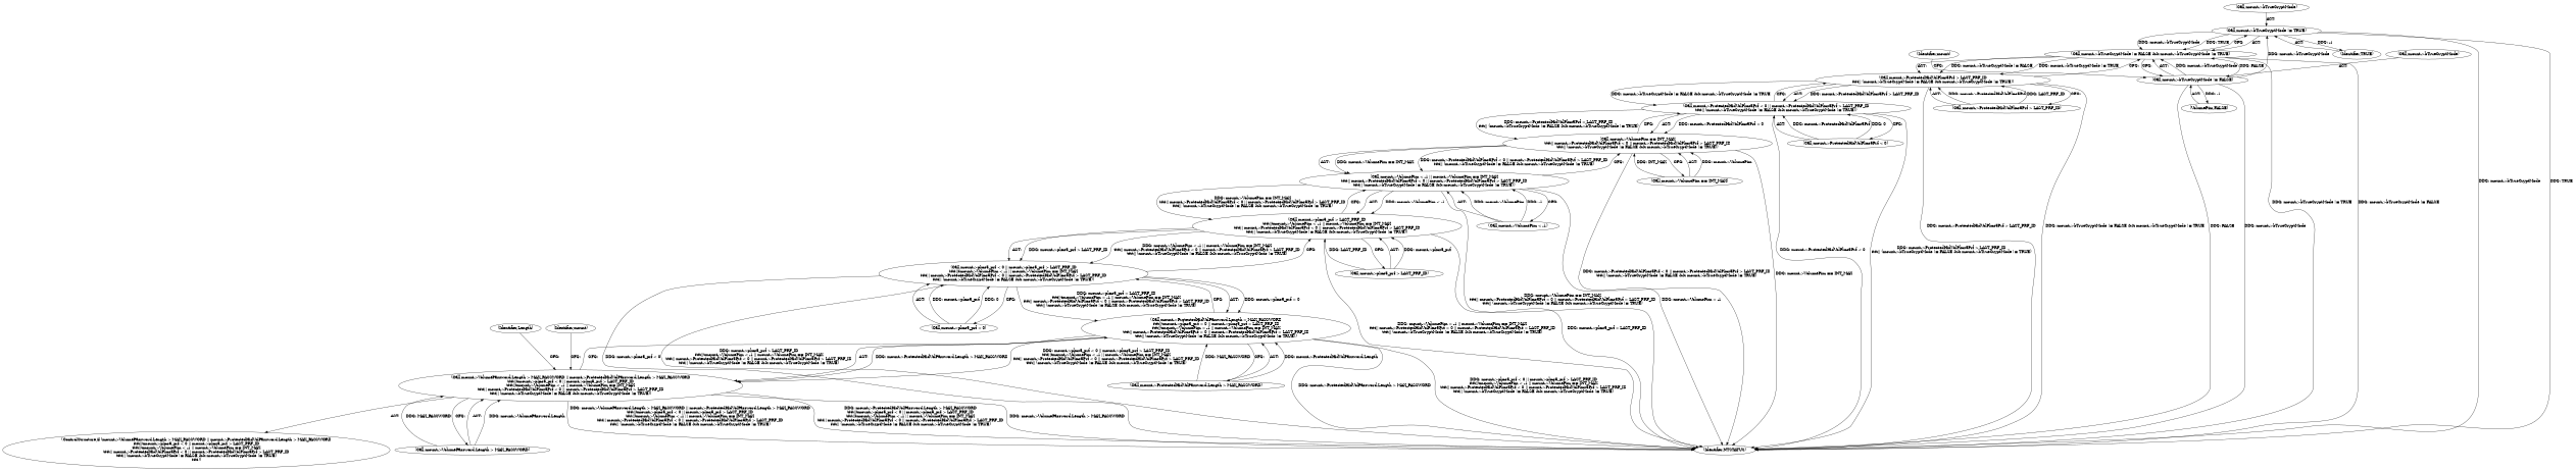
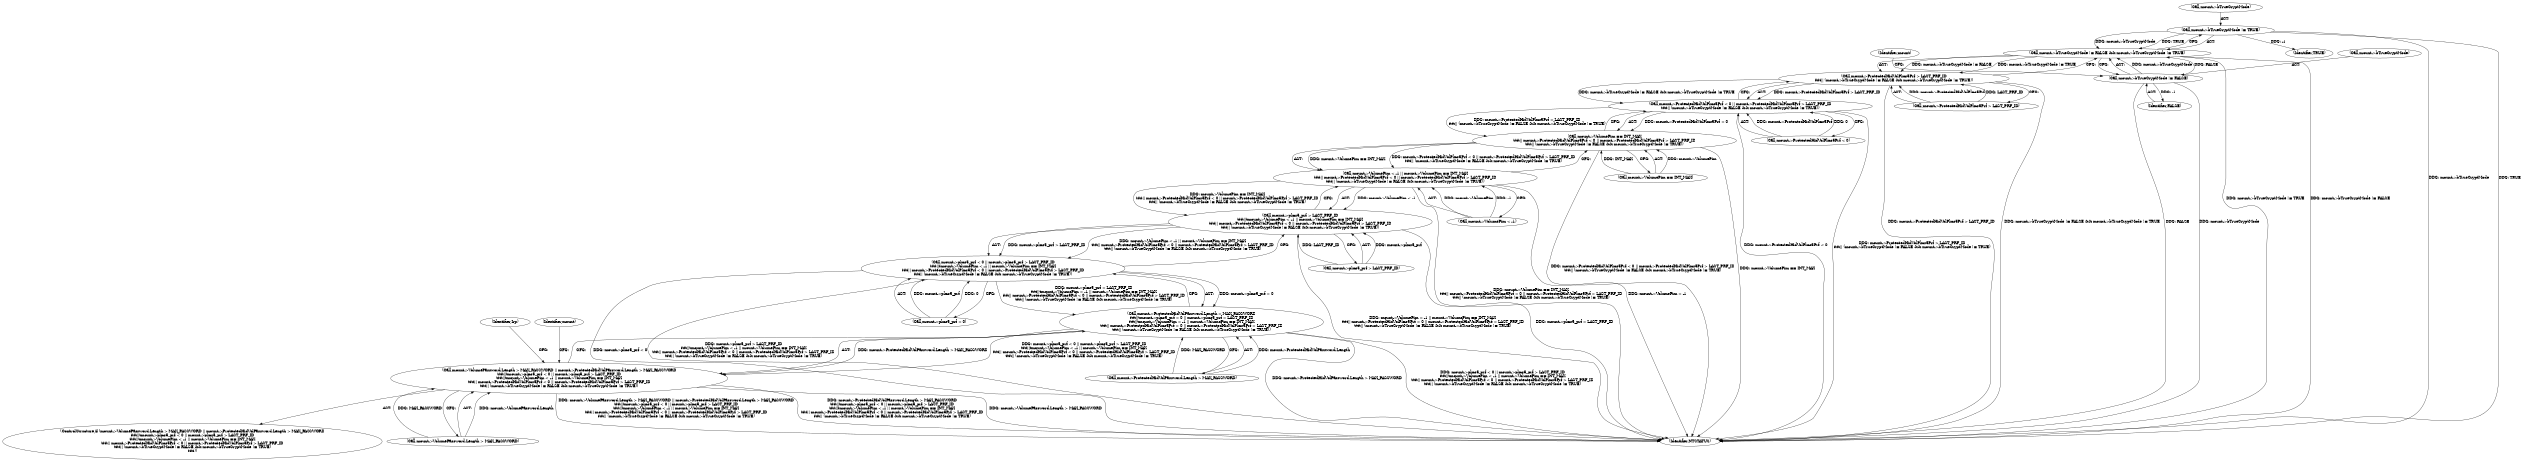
  digraph {
    n1 [label="(Call,mount->bTrueCryptMode != TRUE)"]
    n2 [label="(Call,mount->bTrueCryptMode != FALSE && mount->bTrueCryptMode != TRUE)"]
    n3 [label="(Identifier,TRUE)"]
    n4 [label="(Identifier,NTSTATUS)"]
    n5 [label="(Call,mount->bTrueCryptMode != FALSE)"]
    n6 [label="(Call,mount->ProtectedHidVolPkcs5Prf > LAST_PRF_ID\n\t\t\t\t|| (mount->bTrueCryptMode != FALSE && mount->bTrueCryptMode != TRUE))"]
-   n7 [label="(VolumePim,FALSE)"]
+   n7 [label="(Identifier,FALSE)"]
    n8 [label="(Call,mount->ProtectedHidVolPkcs5Prf < 0 || mount->ProtectedHidVolPkcs5Prf > LAST_PRF_ID\n\t\t\t\t|| (mount->bTrueCryptMode != FALSE && mount->bTrueCryptMode != TRUE))"]
    n9 [label="(Call,mount->ProtectedHidVolPkcs5Prf > LAST_PRF_ID)"]
    n10 [label="(Call,mount->VolumePim == INT_MAX\n\t\t\t\t|| mount->ProtectedHidVolPkcs5Prf < 0 || mount->ProtectedHidVolPkcs5Prf > LAST_PRF_ID\n\t\t\t\t|| (mount->bTrueCryptMode != FALSE && mount->bTrueCryptMode != TRUE))"]
    n11 [label="(Call,mount->ProtectedHidVolPkcs5Prf < 0)"]
    n12 [label="(Call,mount->VolumePim < -1 || mount->VolumePim == INT_MAX\n\t\t\t\t|| mount->ProtectedHidVolPkcs5Prf < 0 || mount->ProtectedHidVolPkcs5Prf > LAST_PRF_ID\n\t\t\t\t|| (mount->bTrueCryptMode != FALSE && mount->bTrueCryptMode != TRUE))"]
    n13 [label="(Call,mount->VolumePim == INT_MAX)"]
    n14 [label="(Call,mount->pkcs5_prf > LAST_PRF_ID\n\t\t\t\t||\tmount->VolumePim < -1 || mount->VolumePim == INT_MAX\n\t\t\t\t|| mount->ProtectedHidVolPkcs5Prf < 0 || mount->ProtectedHidVolPkcs5Prf > LAST_PRF_ID\n\t\t\t\t|| (mount->bTrueCryptMode != FALSE && mount->bTrueCryptMode != TRUE))"]
    n15 [label="(Call,mount->VolumePim < -1)"]
    n16 [label="(Call,mount->pkcs5_prf < 0 || mount->pkcs5_prf > LAST_PRF_ID\n\t\t\t\t||\tmount->VolumePim < -1 || mount->VolumePim == INT_MAX\n\t\t\t\t|| mount->ProtectedHidVolPkcs5Prf < 0 || mount->ProtectedHidVolPkcs5Prf > LAST_PRF_ID\n\t\t\t\t|| (mount->bTrueCryptMode != FALSE && mount->bTrueCryptMode != TRUE))"]
    n17 [label="(Call,mount->pkcs5_prf > LAST_PRF_ID)"]
    n18 [label="(Call,mount->ProtectedHidVolPassword.Length > MAX_PASSWORD\n\t\t\t\t||\tmount->pkcs5_prf < 0 || mount->pkcs5_prf > LAST_PRF_ID\n\t\t\t\t||\tmount->VolumePim < -1 || mount->VolumePim == INT_MAX\n\t\t\t\t|| mount->ProtectedHidVolPkcs5Prf < 0 || mount->ProtectedHidVolPkcs5Prf > LAST_PRF_ID\n\t\t\t\t|| (mount->bTrueCryptMode != FALSE && mount->bTrueCryptMode != TRUE))"]
    n19 [label="(Call,mount->pkcs5_prf < 0)"]
    n20 [label="(Call,mount->VolumePassword.Length > MAX_PASSWORD || mount->ProtectedHidVolPassword.Length > MAX_PASSWORD\n\t\t\t\t||\tmount->pkcs5_prf < 0 || mount->pkcs5_prf > LAST_PRF_ID\n\t\t\t\t||\tmount->VolumePim < -1 || mount->VolumePim == INT_MAX\n\t\t\t\t|| mount->ProtectedHidVolPkcs5Prf < 0 || mount->ProtectedHidVolPkcs5Prf > LAST_PRF_ID\n\t\t\t\t|| (mount->bTrueCryptMode != FALSE && mount->bTrueCryptMode != TRUE))"]
    n21 [label="(Call,mount->ProtectedHidVolPassword.Length > MAX_PASSWORD)"]
    n22 [label="(Call,mount->VolumePassword.Length > MAX_PASSWORD)"]
    n23 [label="(ControlStructure,if (mount->VolumePassword.Length > MAX_PASSWORD || mount->ProtectedHidVolPassword.Length > MAX_PASSWORD\n\t\t\t\t||\tmount->pkcs5_prf < 0 || mount->pkcs5_prf > LAST_PRF_ID\n\t\t\t\t||\tmount->VolumePim < -1 || mount->VolumePim == INT_MAX\n\t\t\t\t|| mount->ProtectedHidVolPkcs5Prf < 0 || mount->ProtectedHidVolPkcs5Prf > LAST_PRF_ID\n\t\t\t\t|| (mount->bTrueCryptMode != FALSE && mount->bTrueCryptMode != TRUE)\n\t\t\t\t))"]
    n24 [label="(Identifier,mount)"]
    n25 [label="(Identifier,mount)"]
-   n26 [label="(Identifier,Length)"]
+   n26 [label="(Identifier,Irp)"]
    n27 [label="(Call,mount->bTrueCryptMode)"]
    n28 [label="(Call,mount->bTrueCryptMode)"]
    n1 -> n2 [label="AST: "]
    n1 -> n2 [label="DDG: mount->bTrueCryptMode"]
    n1 -> n2 [label="DDG: TRUE"]
    n1 -> n3 [label="DDG: -1"]
    n1 -> n4 [label="DDG: mount->bTrueCryptMode"]
    n1 -> n4 [label="DDG: TRUE"]
    n2 -> n1 [label="CFG: "]
    n2 -> n4 [label="DDG: mount->bTrueCryptMode != TRUE"]
    n2 -> n4 [label="DDG: mount->bTrueCryptMode != FALSE"]
    n2 -> n5 [label="CFG: "]
    n2 -> n6 [label="AST: "]
    n2 -> n6 [label="DDG: mount->bTrueCryptMode != FALSE"]
    n2 -> n6 [label="DDG: mount->bTrueCryptMode != TRUE"]
-   n3 -> n1 [label="AST: "]
-   n5 -> n1 [label="DDG: mount->bTrueCryptMode"]
    n5 -> n2 [label="AST: "]
    n5 -> n2 [label="DDG: mount->bTrueCryptMode"]
    n5 -> n2 [label="DDG: FALSE"]
    n5 -> n4 [label="DDG: FALSE"]
    n5 -> n4 [label="DDG: mount->bTrueCryptMode"]
    n5 -> n7 [label="DDG: -1"]
    n6 -> n2 [label="CFG: "]
    n6 -> n4 [label="DDG: mount->ProtectedHidVolPkcs5Prf > LAST_PRF_ID"]
    n6 -> n4 [label="DDG: mount->bTrueCryptMode != FALSE && mount->bTrueCryptMode != TRUE"]
    n6 -> n8 [label="AST: "]
    n6 -> n8 [label="DDG: mount->ProtectedHidVolPkcs5Prf > LAST_PRF_ID"]
    n6 -> n8 [label="DDG: mount->bTrueCryptMode != FALSE && mount->bTrueCryptMode != TRUE"]
    n6 -> n9 [label="CFG: "]
    n7 -> n5 [label="AST: "]
    n8 -> n4 [label="DDG: mount->ProtectedHidVolPkcs5Prf < 0"]
    n8 -> n4 [label="DDG: mount->ProtectedHidVolPkcs5Prf > LAST_PRF_ID\n\t\t\t\t|| (mount->bTrueCryptMode != FALSE && mount->bTrueCryptMode != TRUE)"]
    n8 -> n6 [label="CFG: "]
    n8 -> n10 [label="AST: "]
    n8 -> n10 [label="DDG: mount->ProtectedHidVolPkcs5Prf < 0"]
    n8 -> n10 [label="DDG: mount->ProtectedHidVolPkcs5Prf > LAST_PRF_ID\n\t\t\t\t|| (mount->bTrueCryptMode != FALSE && mount->bTrueCryptMode != TRUE)"]
    n8 -> n11 [label="CFG: "]
    n9 -> n6 [label="AST: "]
    n9 -> n6 [label="DDG: mount->ProtectedHidVolPkcs5Prf"]
    n9 -> n6 [label="DDG: LAST_PRF_ID"]
    n10 -> n4 [label="DDG: mount->ProtectedHidVolPkcs5Prf < 0 || mount->ProtectedHidVolPkcs5Prf > LAST_PRF_ID\n\t\t\t\t|| (mount->bTrueCryptMode != FALSE && mount->bTrueCryptMode != TRUE)"]
    n10 -> n4 [label="DDG: mount->VolumePim == INT_MAX"]
    n10 -> n8 [label="CFG: "]
    n10 -> n12 [label="AST: "]
    n10 -> n12 [label="DDG: mount->VolumePim == INT_MAX"]
    n10 -> n12 [label="DDG: mount->ProtectedHidVolPkcs5Prf < 0 || mount->ProtectedHidVolPkcs5Prf > LAST_PRF_ID\n\t\t\t\t|| (mount->bTrueCryptMode != FALSE && mount->bTrueCryptMode != TRUE)"]
    n10 -> n13 [label="CFG: "]
    n11 -> n8 [label="AST: "]
    n11 -> n8 [label="DDG: mount->ProtectedHidVolPkcs5Prf"]
    n11 -> n8 [label="DDG: 0"]
    n12 -> n4 [label="DDG: mount->VolumePim == INT_MAX\n\t\t\t\t|| mount->ProtectedHidVolPkcs5Prf < 0 || mount->ProtectedHidVolPkcs5Prf > LAST_PRF_ID\n\t\t\t\t|| (mount->bTrueCryptMode != FALSE && mount->bTrueCryptMode != TRUE)"]
    n12 -> n4 [label="DDG: mount->VolumePim < -1"]
    n12 -> n10 [label="CFG: "]
    n12 -> n14 [label="AST: "]
    n12 -> n14 [label="DDG: mount->VolumePim < -1"]
    n12 -> n14 [label="DDG: mount->VolumePim == INT_MAX\n\t\t\t\t|| mount->ProtectedHidVolPkcs5Prf < 0 || mount->ProtectedHidVolPkcs5Prf > LAST_PRF_ID\n\t\t\t\t|| (mount->bTrueCryptMode != FALSE && mount->bTrueCryptMode != TRUE)"]
    n12 -> n15 [label="CFG: "]
    n13 -> n10 [label="AST: "]
    n13 -> n10 [label="DDG: mount->VolumePim"]
    n13 -> n10 [label="DDG: INT_MAX"]
    n14 -> n4 [label="DDG: mount->VolumePim < -1 || mount->VolumePim == INT_MAX\n\t\t\t\t|| mount->ProtectedHidVolPkcs5Prf < 0 || mount->ProtectedHidVolPkcs5Prf > LAST_PRF_ID\n\t\t\t\t|| (mount->bTrueCryptMode != FALSE && mount->bTrueCryptMode != TRUE)"]
    n14 -> n4 [label="DDG: mount->pkcs5_prf > LAST_PRF_ID"]
    n14 -> n12 [label="CFG: "]
    n14 -> n16 [label="AST: "]
    n14 -> n16 [label="DDG: mount->pkcs5_prf > LAST_PRF_ID"]
    n14 -> n16 [label="DDG: mount->VolumePim < -1 || mount->VolumePim == INT_MAX\n\t\t\t\t|| mount->ProtectedHidVolPkcs5Prf < 0 || mount->ProtectedHidVolPkcs5Prf > LAST_PRF_ID\n\t\t\t\t|| (mount->bTrueCryptMode != FALSE && mount->bTrueCryptMode != TRUE)"]
    n14 -> n17 [label="CFG: "]
    n15 -> n12 [label="AST: "]
    n15 -> n12 [label="DDG: mount->VolumePim"]
    n15 -> n12 [label="DDG: -1"]
    n16 -> n4 [label="DDG: mount->pkcs5_prf < 0"]
    n16 -> n4 [label="DDG: mount->pkcs5_prf > LAST_PRF_ID\n\t\t\t\t||\tmount->VolumePim < -1 || mount->VolumePim == INT_MAX\n\t\t\t\t|| mount->ProtectedHidVolPkcs5Prf < 0 || mount->ProtectedHidVolPkcs5Prf > LAST_PRF_ID\n\t\t\t\t|| (mount->bTrueCryptMode != FALSE && mount->bTrueCryptMode != TRUE)"]
    n16 -> n14 [label="CFG: "]
    n16 -> n18 [label="AST: "]
    n16 -> n18 [label="DDG: mount->pkcs5_prf < 0"]
    n16 -> n18 [label="DDG: mount->pkcs5_prf > LAST_PRF_ID\n\t\t\t\t||\tmount->VolumePim < -1 || mount->VolumePim == INT_MAX\n\t\t\t\t|| mount->ProtectedHidVolPkcs5Prf < 0 || mount->ProtectedHidVolPkcs5Prf > LAST_PRF_ID\n\t\t\t\t|| (mount->bTrueCryptMode != FALSE && mount->bTrueCryptMode != TRUE)"]
    n16 -> n19 [label="CFG: "]
    n17 -> n14 [label="AST: "]
    n17 -> n14 [label="DDG: mount->pkcs5_prf"]
    n17 -> n14 [label="DDG: LAST_PRF_ID"]
    n18 -> n4 [label="DDG: mount->ProtectedHidVolPassword.Length > MAX_PASSWORD"]
    n18 -> n4 [label="DDG: mount->pkcs5_prf < 0 || mount->pkcs5_prf > LAST_PRF_ID\n\t\t\t\t||\tmount->VolumePim < -1 || mount->VolumePim == INT_MAX\n\t\t\t\t|| mount->ProtectedHidVolPkcs5Prf < 0 || mount->ProtectedHidVolPkcs5Prf > LAST_PRF_ID\n\t\t\t\t|| (mount->bTrueCryptMode != FALSE && mount->bTrueCryptMode != TRUE)"]
    n18 -> n16 [label="CFG: "]
    n18 -> n20 [label="AST: "]
    n18 -> n20 [label="DDG: mount->ProtectedHidVolPassword.Length > MAX_PASSWORD"]
    n18 -> n20 [label="DDG: mount->pkcs5_prf < 0 || mount->pkcs5_prf > LAST_PRF_ID\n\t\t\t\t||\tmount->VolumePim < -1 || mount->VolumePim == INT_MAX\n\t\t\t\t|| mount->ProtectedHidVolPkcs5Prf < 0 || mount->ProtectedHidVolPkcs5Prf > LAST_PRF_ID\n\t\t\t\t|| (mount->bTrueCryptMode != FALSE && mount->bTrueCryptMode != TRUE)"]
    n18 -> n21 [label="CFG: "]
    n19 -> n16 [label="AST: "]
    n19 -> n16 [label="DDG: mount->pkcs5_prf"]
    n19 -> n16 [label="DDG: 0"]
    n20 -> n4 [label="DDG: mount->ProtectedHidVolPassword.Length > MAX_PASSWORD\n\t\t\t\t||\tmount->pkcs5_prf < 0 || mount->pkcs5_prf > LAST_PRF_ID\n\t\t\t\t||\tmount->VolumePim < -1 || mount->VolumePim == INT_MAX\n\t\t\t\t|| mount->ProtectedHidVolPkcs5Prf < 0 || mount->ProtectedHidVolPkcs5Prf > LAST_PRF_ID\n\t\t\t\t|| (mount->bTrueCryptMode != FALSE && mount->bTrueCryptMode != TRUE)"]
    n20 -> n4 [label="DDG: mount->VolumePassword.Length > MAX_PASSWORD"]
    n20 -> n4 [label="DDG: mount->VolumePassword.Length > MAX_PASSWORD || mount->ProtectedHidVolPassword.Length > MAX_PASSWORD\n\t\t\t\t||\tmount->pkcs5_prf < 0 || mount->pkcs5_prf > LAST_PRF_ID\n\t\t\t\t||\tmount->VolumePim < -1 || mount->VolumePim == INT_MAX\n\t\t\t\t|| mount->ProtectedHidVolPkcs5Prf < 0 || mount->ProtectedHidVolPkcs5Prf > LAST_PRF_ID\n\t\t\t\t|| (mount->bTrueCryptMode != FALSE && mount->bTrueCryptMode != TRUE)"]
    n20 -> n18 [label="CFG: "]
    n20 -> n22 [label="CFG: "]
    n20 -> n23 [label="AST: "]
    n21 -> n18 [label="AST: "]
    n21 -> n18 [label="DDG: mount->ProtectedHidVolPassword.Length"]
    n21 -> n18 [label="DDG: MAX_PASSWORD"]
    n22 -> n20 [label="AST: "]
    n22 -> n20 [label="DDG: mount->VolumePassword.Length"]
    n22 -> n20 [label="DDG: MAX_PASSWORD"]
    n24 -> n20 [label="CFG: "]
    n25 -> n5 [label="CFG: "]
    n26 -> n20 [label="CFG: "]
    n27 -> n1 [label="AST: "]
    n28 -> n5 [label="AST: "]
  }
